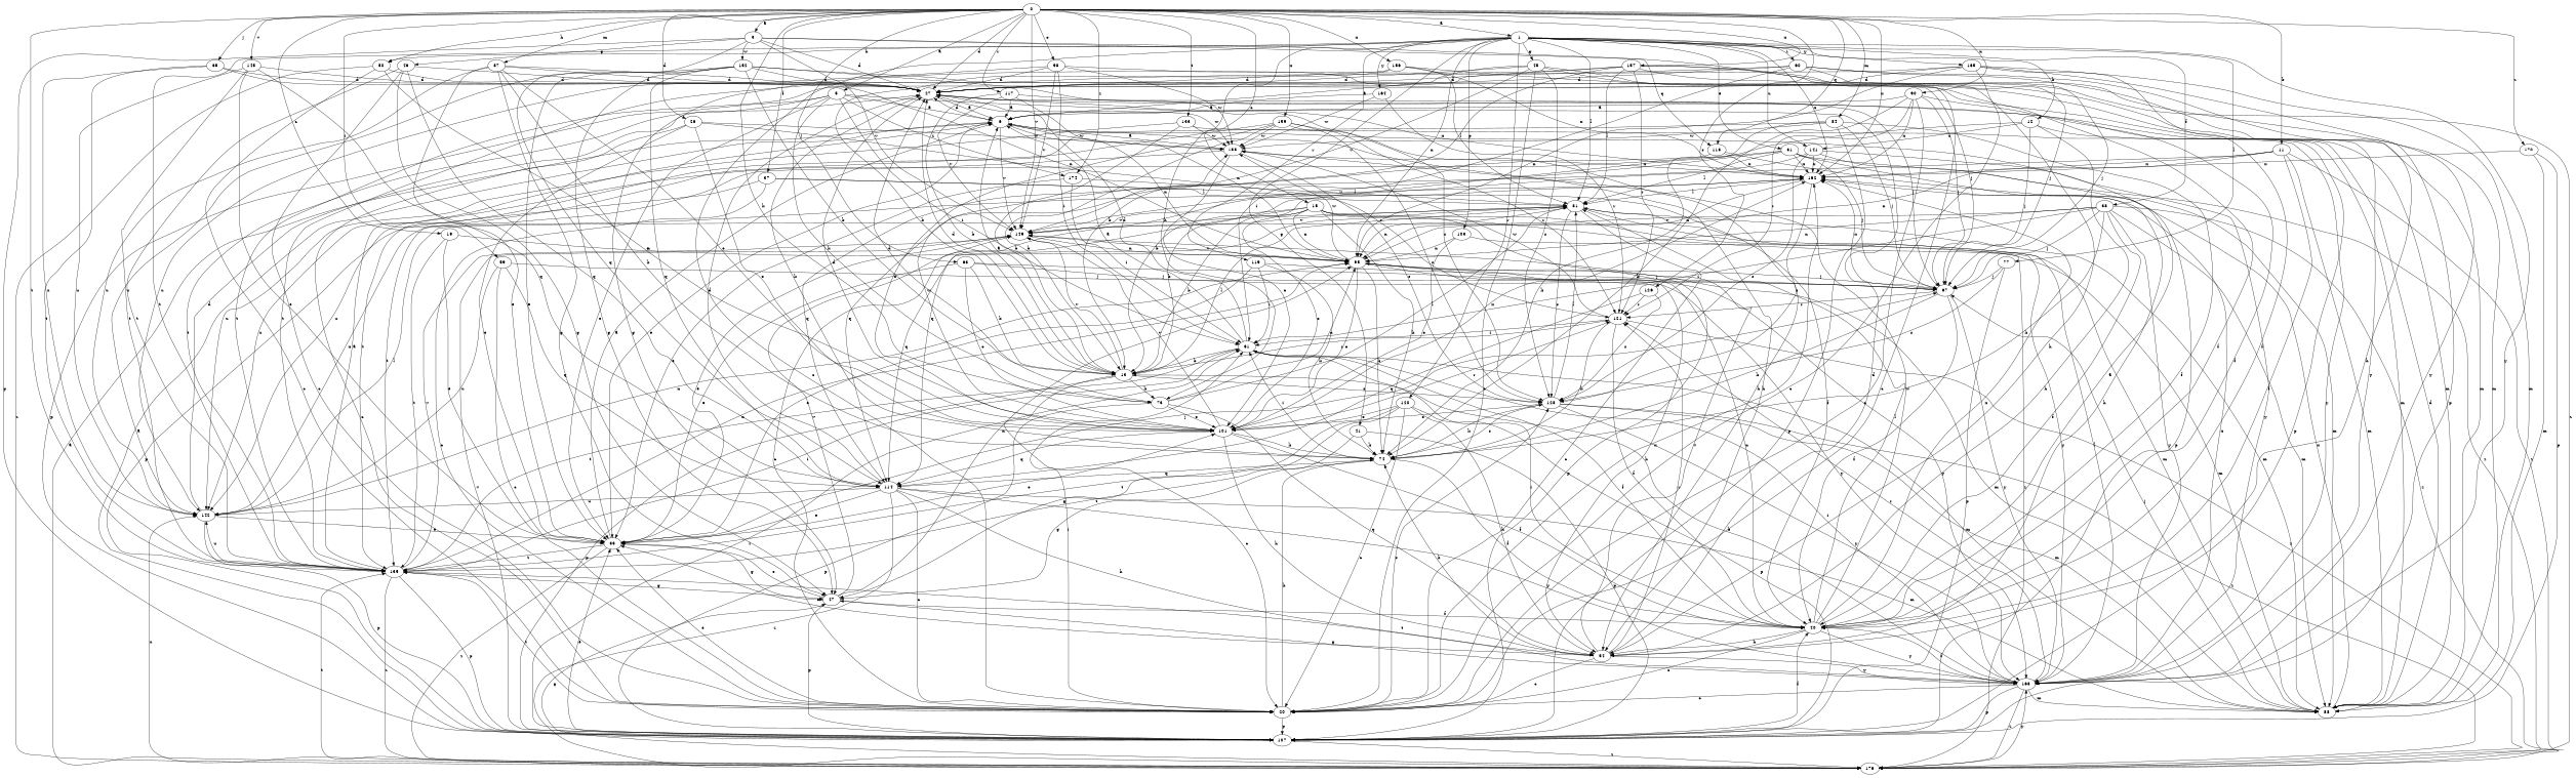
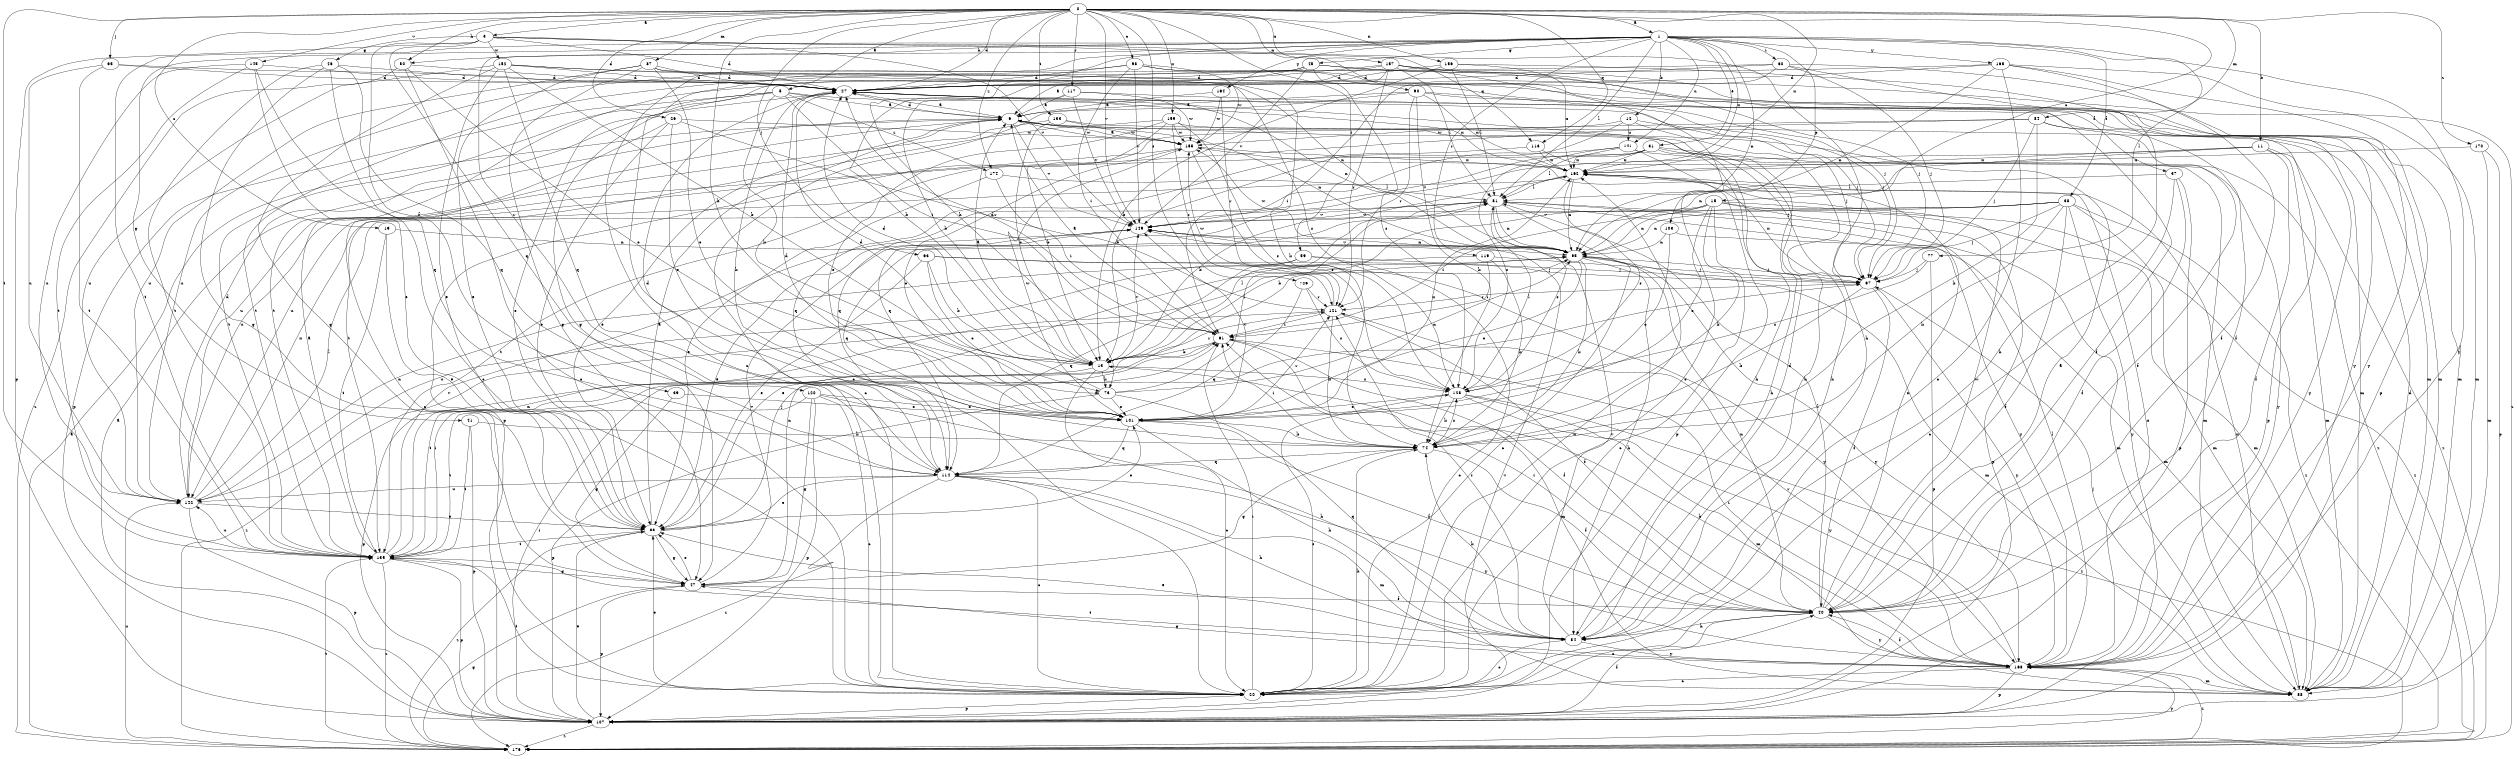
  strict digraph {
    0
    1
    3
    5
    11
    15
    19
    26
    27
    37
    50
    59
    63
    65
    73
    84
    87
    90
    98
    113
    117
-   126
+   126 [label=726]
    133
    135
    145
    149
    156
    157
    159
    162
    170
    174
    12
    20
    31
    38
    41
    45
    60
    77
    81
    95
    103
    119
    120
    141
    164
    165
    168
    54
+   39
    46
    107
    114
    152
    6
    33
    61
    40
    88
    176
    13
    74
    101
    155
    121
    67
    142
    47
    128
    0 -> 1 [label=a]
    0 -> 3 [label=a]
    0 -> 5 [label=a]
    0 -> 11 [label=b]
    0 -> 15 [label=c]
    0 -> 19 [label=c]
    0 -> 26 [label=d]
    0 -> 27 [label=d]
-   0 -> 37 [label=f]
+   98 -> 37 [label=f]
    0 -> 50 [label=h]
    0 -> 59 [label=i]
    0 -> 63 [label=j]
    0 -> 65 [label=j]
    0 -> 73 [label=k]
    0 -> 84 [label=m]
    0 -> 87 [label=m]
    0 -> 90 [label=n]
    0 -> 98 [label=o]
    0 -> 113 [label=q]
    0 -> 117 [label=r]
    0 -> 126 [label=s]
    0 -> 133 [label=t]
    0 -> 135 [label=t]
    0 -> 145 [label=v]
    0 -> 149 [label=v]
    0 -> 156 [label=x]
    0 -> 157 [label=x]
    0 -> 159 [label=x]
    0 -> 162 [label=x]
    0 -> 170 [label=z]
    0 -> 174 [label=z]
    1 -> 50 [label=h]
    1 -> 73 [label=h]
    1 -> 135 [label=t]
    1 -> 162 [label=x]
    1 -> 12 [label=b]
    1 -> 20 [label=c]
    1 -> 31 [label=e]
    1 -> 38 [label=f]
    1 -> 41 [label=g]
    1 -> 45 [label=g]
    1 -> 60 [label=i]
    1 -> 77 [label=l]
    1 -> 81 [label=l]
    1 -> 95 [label=n]
    1 -> 103 [label=p]
    1 -> 119 [label=r]
    1 -> 120 [label=r]
    1 -> 141 [label=u]
    1 -> 164 [label=y]
    1 -> 165 [label=y]
    1 -> 168 [label=y]
    3 -> 27 [label=d]
    3 -> 113 [label=q]
    3 -> 149 [label=v]
    3 -> 54 [label=h]
+   3 -> 39 [label=f]
    3 -> 46 [label=g]
    3 -> 107 [label=p]
    3 -> 114 [label=q]
    3 -> 152 [label=w]
    5 -> 73 [label=k]
    5 -> 135 [label=t]
    5 -> 162 [label=x]
    5 -> 174 [label=z]
    5 -> 107 [label=p]
    5 -> 6 [label=a]
    5 -> 33 [label=e]
    5 -> 61 [label=i]
    11 -> 162 [label=x]
    11 -> 95 [label=n]
    11 -> 114 [label=q]
    11 -> 40 [label=f]
    11 -> 88 [label=m]
    11 -> 176 [label=z]
    15 -> 149 [label=v]
    15 -> 20 [label=c]
    15 -> 95 [label=n]
    15 -> 107 [label=p]
    15 -> 88 [label=m]
    15 -> 176 [label=z]
    15 -> 13 [label=b]
    15 -> 74 [label=k]
    15 -> 101 [label=o]
    19 -> 135 [label=t]
    19 -> 95 [label=n]
    19 -> 33 [label=e]
    26 -> 20 [label=c]
    26 -> 33 [label=e]
    26 -> 101 [label=o]
    26 -> 155 [label=w]
    26 -> 121 [label=r]
    27 -> 6 [label=a]
    27 -> 74 [label=k]
    27 -> 155 [label=w]
    27 -> 67 [label=j]
    37 -> 20 [label=c]
    37 -> 81 [label=l]
    37 -> 107 [label=p]
    37 -> 40 [label=f]
    50 -> 27 [label=d]
    50 -> 20 [label=c]
    50 -> 176 [label=z]
    50 -> 101 [label=o]
    59 -> 20 [label=c]
    59 -> 114 [label=q]
    59 -> 67 [label=j]
    59 -> 142 [label=u]
    63 -> 168 [label=y]
    63 -> 33 [label=e]
    63 -> 13 [label=b]
    63 -> 101 [label=o]
    63 -> 67 [label=j]
    65 -> 27 [label=d]
    65 -> 135 [label=t]
    65 -> 95 [label=n]
    65 -> 142 [label=u]
    73 -> 27 [label=d]
    73 -> 81 [label=l]
    73 -> 95 [label=n]
    73 -> 54 [label=q]
    73 -> 107 [label=p]
    73 -> 101 [label=o]
    84 -> 107 [label=p]
    84 -> 40 [label=f]
    84 -> 74 [label=k]
    84 -> 155 [label=w]
    84 -> 67 [label=j]
    84 -> 142 [label=u]
    87 -> 27 [label=d]
    87 -> 33 [label=e]
    87 -> 74 [label=k]
    87 -> 101 [label=o]
    87 -> 67 [label=j]
    87 -> 142 [label=u]
    87 -> 47 [label=g]
    90 -> 162 [label=x]
    90 -> 20 [label=c]
    90 -> 6 [label=a]
    90 -> 40 [label=f]
    90 -> 74 [label=k]
    90 -> 121 [label=r]
    90 -> 67 [label=j]
    98 -> 27 [label=d]
    98 -> 149 [label=v]
    98 -> 61 [label=i]
    98 -> 40 [label=f]
    98 -> 155 [label=w]
    98 -> 142 [label=u]
    113 -> 162 [label=x]
    113 -> 114 [label=q]
    113 -> 88 [label=m]
    117 -> 149 [label=v]
    117 -> 95 [label=n]
    117 -> 6 [label=a]
    117 -> 88 [label=m]
    117 -> 13 [label=b]
    126 -> 114 [label=q]
    126 -> 121 [label=r]
    126 -> 128 [label=s]
    133 -> 168 [label=y]
    133 -> 13 [label=b]
    133 -> 155 [label=w]
    133 -> 142 [label=u]
    135 -> 149 [label=v]
    135 -> 95 [label=n]
    135 -> 107 [label=p]
    135 -> 6 [label=a]
    135 -> 61 [label=i]
    135 -> 176 [label=z]
    135 -> 142 [label=u]
    135 -> 47 [label=g]
    145 -> 27 [label=d]
    145 -> 135 [label=t]
    145 -> 114 [label=q]
    145 -> 33 [label=e]
    145 -> 142 [label=u]
    149 -> 95 [label=n]
    149 -> 33 [label=e]
    156 -> 27 [label=d]
    156 -> 162 [label=x]
    156 -> 81 [label=l]
    156 -> 168 [label=y]
    156 -> 13 [label=b]
    157 -> 27 [label=d]
    157 -> 20 [label=c]
    157 -> 81 [label=l]
    157 -> 88 [label=m]
    157 -> 13 [label=b]
    157 -> 121 [label=r]
    157 -> 67 [label=j]
    157 -> 47 [label=g]
    159 -> 135 [label=t]
    159 -> 54 [label=h]
    159 -> 13 [label=b]
    159 -> 101 [label=o]
    159 -> 155 [label=w]
    159 -> 121 [label=r]
    159 -> 128 [label=s]
    162 -> 81 [label=l]
    162 -> 95 [label=n]
    162 -> 13 [label=b]
    162 -> 128 [label=s]
    170 -> 162 [label=x]
    170 -> 107 [label=p]
    170 -> 88 [label=m]
    174 -> 81 [label=l]
    174 -> 33 [label=e]
    174 -> 61 [label=i]
    12 -> 141 [label=u]
    12 -> 54 [label=h]
    12 -> 107 [label=p]
    12 -> 13 [label=b]
    12 -> 67 [label=j]
    20 -> 135 [label=t]
    20 -> 162 [label=x]
    20 -> 107 [label=p]
    20 -> 33 [label=e]
    20 -> 61 [label=i]
    20 -> 74 [label=k]
    20 -> 128 [label=s]
    31 -> 135 [label=t]
    31 -> 149 [label=v]
    31 -> 162 [label=x]
    31 -> 81 [label=l]
    31 -> 54 [label=h]
    31 -> 176 [label=z]
    31 -> 67 [label=j]
    38 -> 149 [label=v]
    38 -> 95 [label=n]
    38 -> 168 [label=y]
    38 -> 61 [label=i]
    38 -> 40 [label=f]
    38 -> 88 [label=m]
    38 -> 176 [label=z]
    38 -> 74 [label=k]
    38 -> 67 [label=j]
    41 -> 135 [label=t]
    41 -> 107 [label=p]
    41 -> 74 [label=k]
    45 -> 27 [label=d]
    45 -> 149 [label=v]
    45 -> 20 [label=c]
    45 -> 6 [label=a]
    45 -> 88 [label=m]
    45 -> 176 [label=z]
    45 -> 128 [label=s]
    60 -> 27 [label=d]
    60 -> 135 [label=t]
    60 -> 168 [label=y]
    60 -> 54 [label=h]
    60 -> 61 [label=i]
    60 -> 67 [label=j]
    77 -> 107 [label=p]
    77 -> 67 [label=j]
    77 -> 128 [label=s]
    81 -> 149 [label=v]
    81 -> 20 [label=c]
    81 -> 95 [label=n]
    81 -> 168 [label=y]
    81 -> 114 [label=q]
    81 -> 88 [label=m]
    81 -> 128 [label=s]
    95 -> 149 [label=v]
    95 -> 168 [label=y]
    95 -> 54 [label=h]
    95 -> 88 [label=m]
    95 -> 74 [label=k]
    95 -> 101 [label=o]
    95 -> 155 [label=w]
    95 -> 67 [label=j]
    103 -> 95 [label=n]
    103 -> 88 [label=m]
    103 -> 101 [label=o]
    119 -> 33 [label=e]
    119 -> 61 [label=i]
    119 -> 74 [label=k]
    119 -> 67 [label=j]
    120 -> 135 [label=t]
    120 -> 20 [label=c]
    120 -> 54 [label=h]
    120 -> 107 [label=p]
    120 -> 101 [label=o]
    120 -> 47 [label=g]
    141 -> 162 [label=x]
    141 -> 168 [label=y]
    141 -> 107 [label=p]
    141 -> 114 [label=q]
    141 -> 128 [label=s]
    164 -> 6 [label=a]
    164 -> 155 [label=w]
    164 -> 121 [label=r]
    165 -> 27 [label=d]
    165 -> 135 [label=t]
    165 -> 20 [label=c]
    165 -> 95 [label=n]
    165 -> 107 [label=p]
    165 -> 40 [label=f]
    165 -> 88 [label=m]
    168 -> 135 [label=t]
    168 -> 162 [label=x]
    168 -> 20 [label=c]
    168 -> 81 [label=l]
    168 -> 107 [label=p]
    168 -> 61 [label=i]
    168 -> 40 [label=f]
    168 -> 88 [label=m]
    168 -> 176 [label=z]
    168 -> 13 [label=b]
    168 -> 121 [label=r]
    168 -> 47 [label=g]
    54 -> 27 [label=d]
    54 -> 149 [label=v]
    54 -> 20 [label=c]
    54 -> 168 [label=y]
    54 -> 33 [label=e]
    54 -> 74 [label=k]
    54 -> 121 [label=r]
+   39 -> 101 [label=o]
+   39 -> 47 [label=g]
    46 -> 27 [label=d]
    46 -> 135 [label=t]
    46 -> 20 [label=c]
    46 -> 114 [label=q]
    46 -> 47 [label=g]
    107 -> 149 [label=v]
    107 -> 6 [label=a]
    107 -> 33 [label=e]
    107 -> 61 [label=i]
    107 -> 40 [label=f]
    107 -> 176 [label=z]
    114 -> 27 [label=d]
    114 -> 20 [label=c]
    114 -> 168 [label=y]
    114 -> 54 [label=h]
    114 -> 33 [label=e]
    114 -> 88 [label=m]
    114 -> 176 [label=z]
    114 -> 142 [label=u]
    152 -> 27 [label=d]
    152 -> 114 [label=q]
    152 -> 33 [label=e]
    152 -> 88 [label=m]
    152 -> 13 [label=b]
    152 -> 142 [label=u]
    152 -> 47 [label=g]
    152 -> 128 [label=s]
    6 -> 27 [label=d]
    6 -> 149 [label=v]
    6 -> 95 [label=n]
    6 -> 54 [label=h]
    6 -> 33 [label=e]
    6 -> 155 [label=w]
    33 -> 135 [label=t]
    33 -> 6 [label=a]
    33 -> 176 [label=z]
    33 -> 101 [label=o]
    33 -> 67 [label=j]
    33 -> 47 [label=g]
    61 -> 27 [label=d]
    61 -> 135 [label=t]
    61 -> 6 [label=a]
    61 -> 40 [label=f]
    61 -> 88 [label=m]
    61 -> 13 [label=b]
    40 -> 162 [label=x]
    40 -> 20 [label=c]
    40 -> 81 [label=l]
    40 -> 95 [label=n]
    40 -> 168 [label=y]
    40 -> 54 [label=h]
    40 -> 6 [label=a]
    40 -> 61 [label=i]
    40 -> 155 [label=w]
    88 -> 27 [label=d]
    88 -> 162 [label=x]
    88 -> 67 [label=j]
    176 -> 135 [label=t]
    176 -> 168 [label=y]
    176 -> 6 [label=a]
    176 -> 142 [label=u]
    176 -> 47 [label=g]
    13 -> 27 [label=d]
    13 -> 73 [label=k]
    13 -> 149 [label=v]
    13 -> 20 [label=c]
    13 -> 81 [label=l]
    13 -> 107 [label=p]
    13 -> 6 [label=a]
    13 -> 121 [label=r]
    13 -> 128 [label=s]
    74 -> 114 [label=q]
    74 -> 61 [label=i]
    74 -> 40 [label=f]
    74 -> 47 [label=g]
    74 -> 128 [label=s]
    101 -> 27 [label=d]
    101 -> 149 [label=v]
    101 -> 162 [label=x]
    101 -> 54 [label=h]
    101 -> 114 [label=q]
    101 -> 40 [label=f]
    101 -> 74 [label=k]
    101 -> 155 [label=w]
    101 -> 121 [label=r]
    155 -> 162 [label=x]
    155 -> 6 [label=a]
    155 -> 101 [label=o]
    155 -> 142 [label=u]
    155 -> 128 [label=s]
    121 -> 61 [label=i]
    121 -> 40 [label=f]
    121 -> 176 [label=z]
    121 -> 74 [label=k]
    121 -> 155 [label=w]
    67 -> 162 [label=x]
    67 -> 168 [label=y]
    67 -> 40 [label=f]
    67 -> 74 [label=k]
    67 -> 121 [label=r]
    142 -> 27 [label=d]
    142 -> 162 [label=x]
    142 -> 81 [label=l]
    142 -> 95 [label=n]
    142 -> 107 [label=p]
    142 -> 33 [label=e]
    47 -> 149 [label=v]
    47 -> 95 [label=n]
    47 -> 107 [label=p]
    47 -> 33 [label=e]
    47 -> 40 [label=f]
    128 -> 81 [label=l]
    128 -> 168 [label=y]
    128 -> 88 [label=m]
    128 -> 176 [label=z]
    128 -> 74 [label=k]
    128 -> 101 [label=o]
  }
